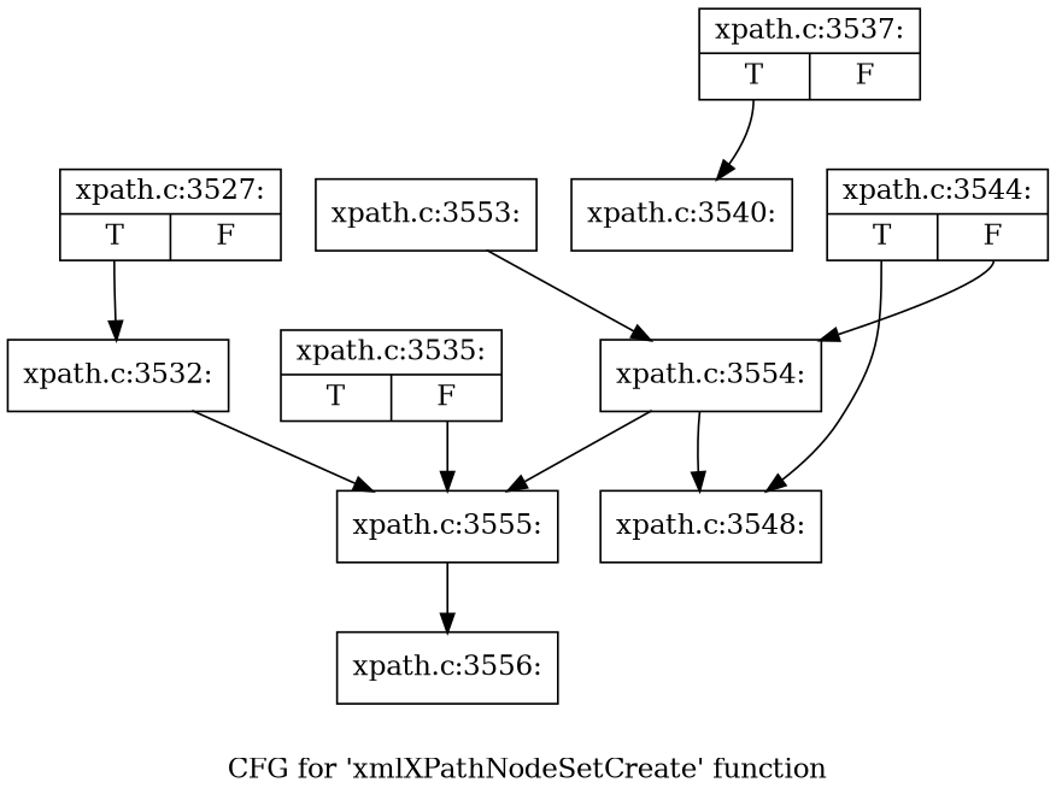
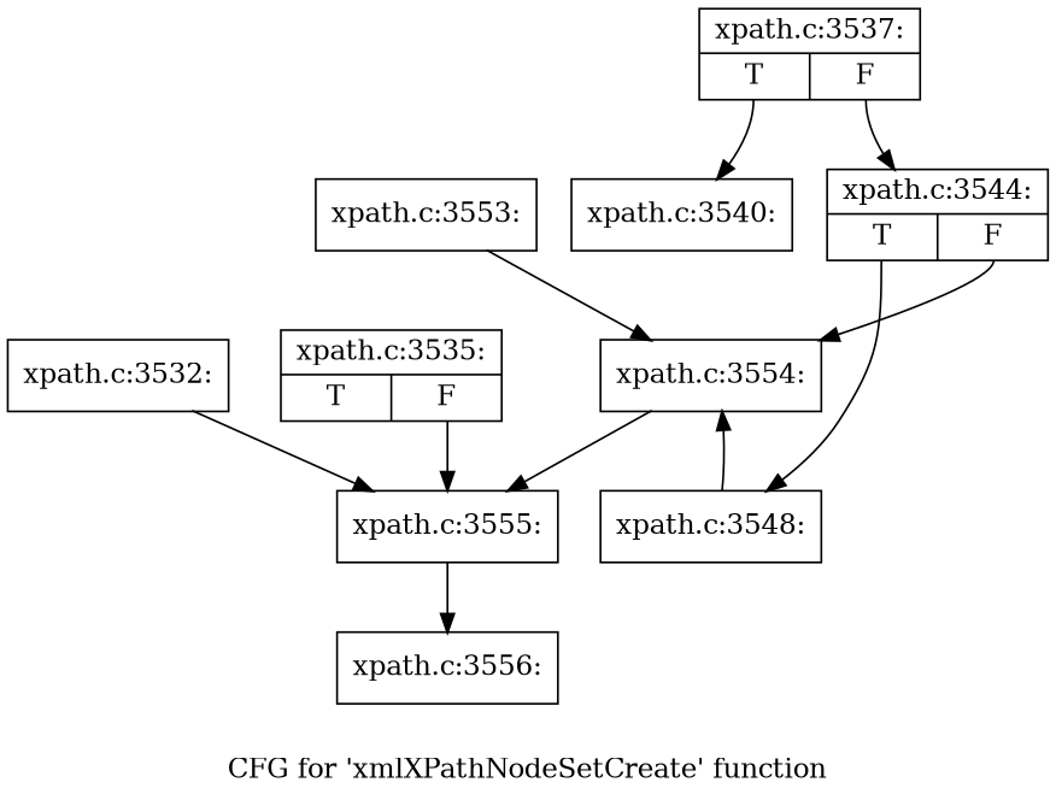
  digraph {
    label="CFG for 'xmlXPathNodeSetCreate' function"
    node [shape=record]
-   n1 [label="{xpath.c:3527:|{<s0>T|<s1>F}}"]
    n2 [label="{xpath.c:3532:}"]
    n3 [label="{xpath.c:3555:}"]
    n4 [label="{xpath.c:3535:|{<s0>T|<s1>F}}"]
    n5 [label="{xpath.c:3556:}"]
    n6 [label="{xpath.c:3537:|{<s0>T|<s1>F}}"]
    n7 [label="{xpath.c:3540:}"]
    n8 [label="{xpath.c:3544:|{<s0>T|<s1>F}}"]
    n9 [label="{xpath.c:3548:}"]
    n10 [label="{xpath.c:3554:}"]
    n11 [label="{xpath.c:3553:}"]
-   n1 -> n2 [tailport=s0]
    n2 -> n3
    n3 -> n5
    n4 -> n3 [tailport=s1]
    n6 -> n7 [tailport=s0]
+   n6 -> n8 [tailport=s1]
    n8 -> n9 [tailport=s0]
    n8 -> n10 [tailport=s1]
-   n10 -> n9
+   n9 -> n10
    n10 -> n3
    n11 -> n10
  }
